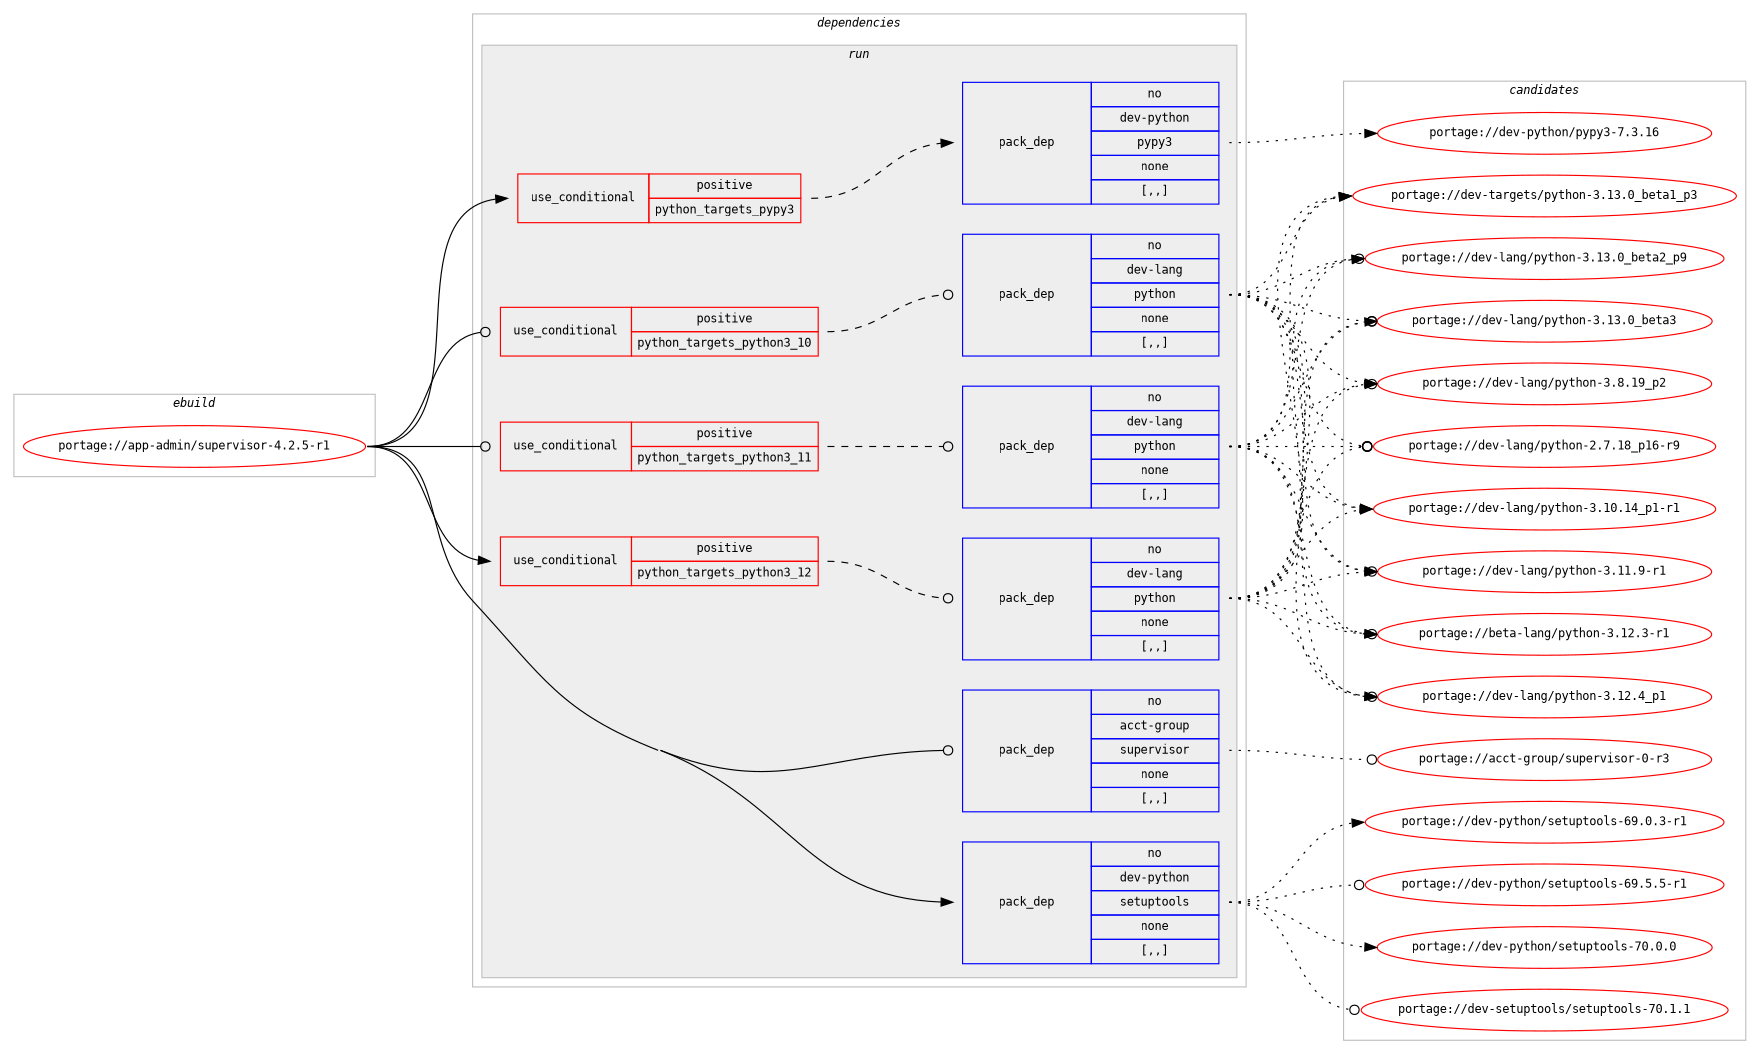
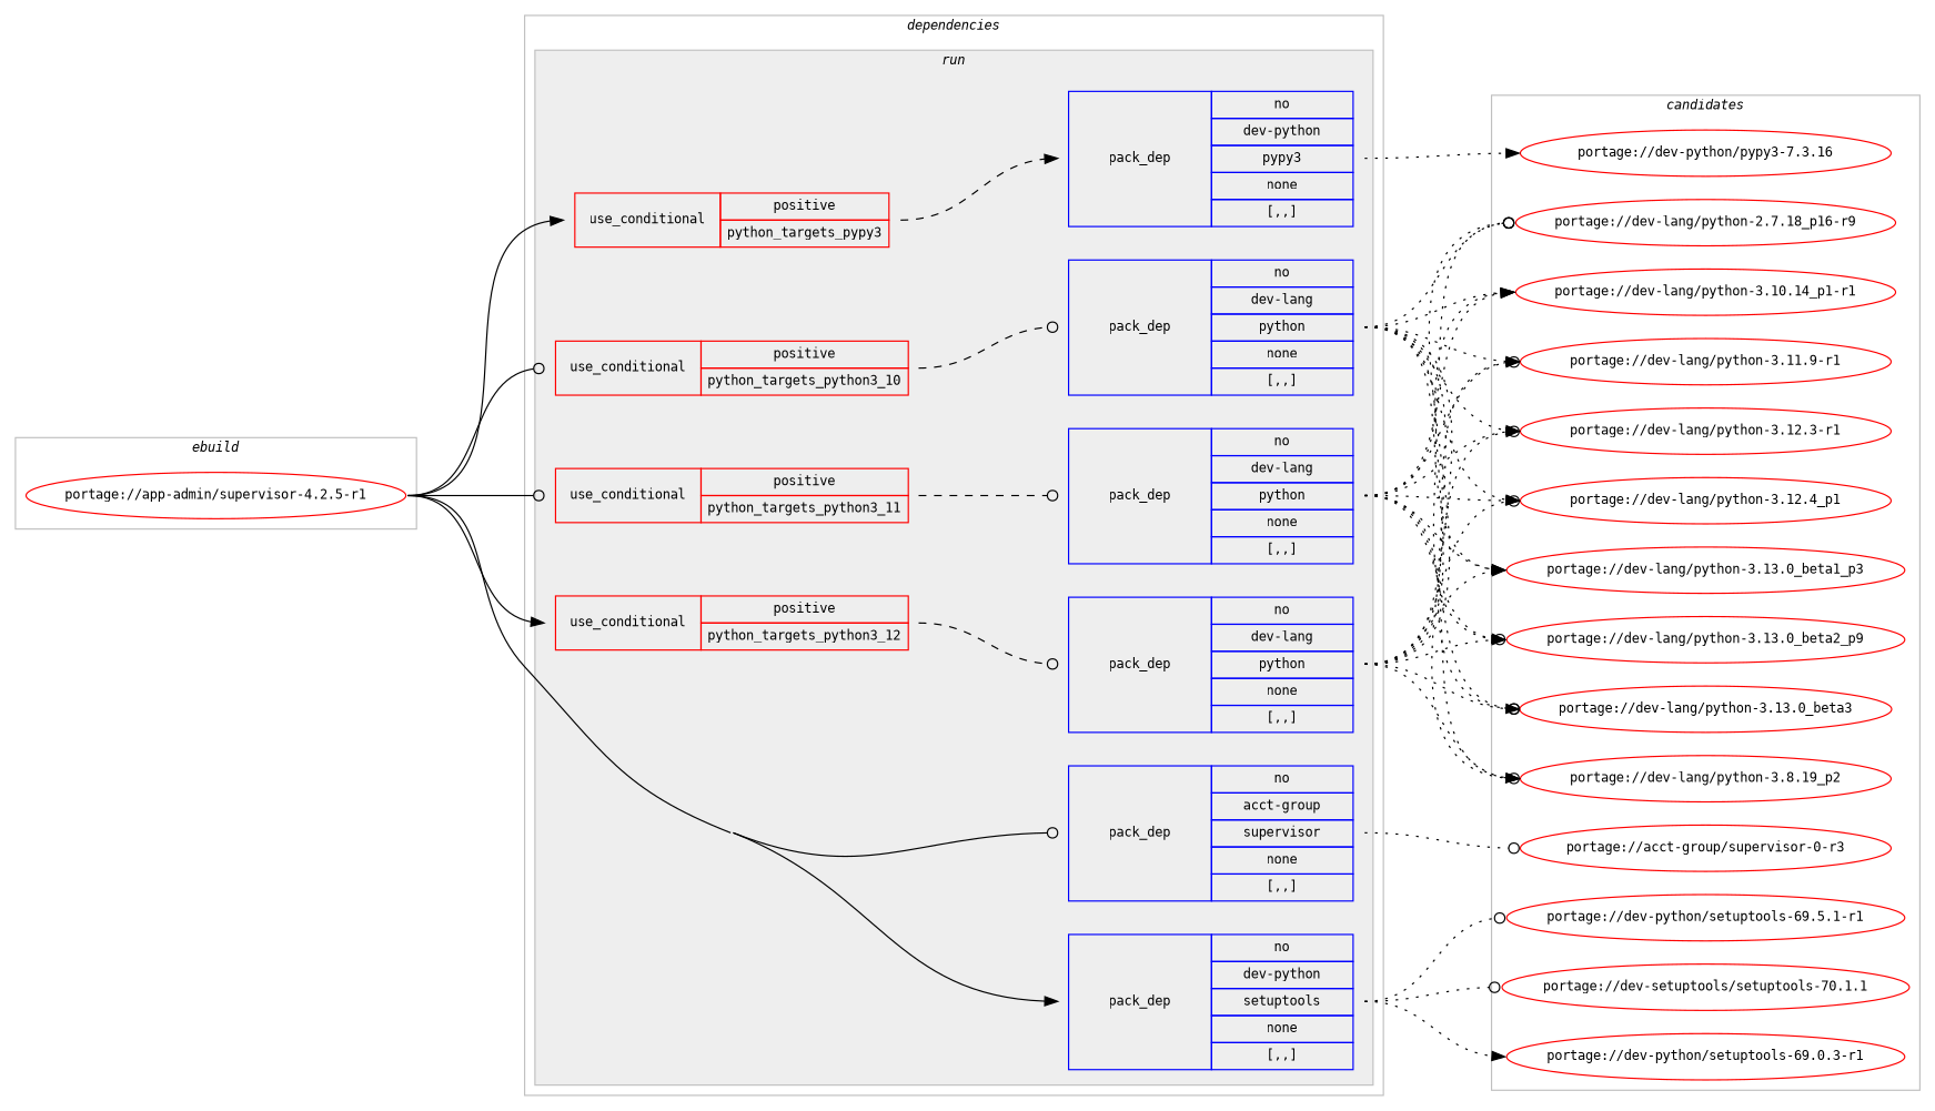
  digraph {
    compound=true
    concentrate=true
    fontname="DejaVu Sans Mono"
    fontsize=10
    newrank=true
    rankdir=LR
    ranksep=1.5
    node [color=red fontname="DejaVu Sans Mono" fontsize=10]
    edge [arrowhead=normal fontname="DejaVu Sans Mono" headport=w style=dotted tailport=e weight=100]
    n1 [label="portage://app-admin/supervisor-4.2.5-r1" width=4]
    n2 [color=blue label=<<TABLE BORDER="0" CELLBORDER="1" CELLSPACING="0" CELLPADDING="4" WIDTH="220"><TR><TD ROWSPAN="6" CELLPADDING="30">pack_dep</TD></TR><TR><TD WIDTH="110">no</TD></TR><TR><TD>dev-python</TD></TR><TR><TD>pypy3</TD></TR><TR><TD>none</TD></TR><TR><TD>[,,]</TD></TR></TABLE>> shape=none]
    n3 [label=<<TABLE BORDER="0" CELLBORDER="1" CELLSPACING="0" CELLPADDING="4"><TR><TD ROWSPAN="3" CELLPADDING="10">use_conditional</TD></TR><TR><TD>positive</TD></TR><TR><TD>python_targets_pypy3</TD></TR></TABLE>> shape=none]
    n4 [color=blue label=<<TABLE BORDER="0" CELLBORDER="1" CELLSPACING="0" CELLPADDING="4" WIDTH="220"><TR><TD ROWSPAN="6" CELLPADDING="30">pack_dep</TD></TR><TR><TD WIDTH="110">no</TD></TR><TR><TD>dev-lang</TD></TR><TR><TD>python</TD></TR><TR><TD>none</TD></TR><TR><TD>[,,]</TD></TR></TABLE>> shape=none]
    n5 [label=<<TABLE BORDER="0" CELLBORDER="1" CELLSPACING="0" CELLPADDING="4"><TR><TD ROWSPAN="3" CELLPADDING="10">use_conditional</TD></TR><TR><TD>positive</TD></TR><TR><TD>python_targets_python3_10</TD></TR></TABLE>> shape=none]
    n6 [color=blue label=<<TABLE BORDER="0" CELLBORDER="1" CELLSPACING="0" CELLPADDING="4" WIDTH="220"><TR><TD ROWSPAN="6" CELLPADDING="30">pack_dep</TD></TR><TR><TD WIDTH="110">no</TD></TR><TR><TD>dev-lang</TD></TR><TR><TD>python</TD></TR><TR><TD>none</TD></TR><TR><TD>[,,]</TD></TR></TABLE>> shape=none]
    n7 [label=<<TABLE BORDER="0" CELLBORDER="1" CELLSPACING="0" CELLPADDING="4"><TR><TD ROWSPAN="3" CELLPADDING="10">use_conditional</TD></TR><TR><TD>positive</TD></TR><TR><TD>python_targets_python3_11</TD></TR></TABLE>> shape=none]
    n8 [color=blue label=<<TABLE BORDER="0" CELLBORDER="1" CELLSPACING="0" CELLPADDING="4" WIDTH="220"><TR><TD ROWSPAN="6" CELLPADDING="30">pack_dep</TD></TR><TR><TD WIDTH="110">no</TD></TR><TR><TD>dev-lang</TD></TR><TR><TD>python</TD></TR><TR><TD>none</TD></TR><TR><TD>[,,]</TD></TR></TABLE>> shape=none]
    n9 [label=<<TABLE BORDER="0" CELLBORDER="1" CELLSPACING="0" CELLPADDING="4"><TR><TD ROWSPAN="3" CELLPADDING="10">use_conditional</TD></TR><TR><TD>positive</TD></TR><TR><TD>python_targets_python3_12</TD></TR></TABLE>> shape=none]
    n10 [color=blue label=<<TABLE BORDER="0" CELLBORDER="1" CELLSPACING="0" CELLPADDING="4" WIDTH="220"><TR><TD ROWSPAN="6" CELLPADDING="30">pack_dep</TD></TR><TR><TD WIDTH="110">no</TD></TR><TR><TD>acct-group</TD></TR><TR><TD>supervisor</TD></TR><TR><TD>none</TD></TR><TR><TD>[,,]</TD></TR></TABLE>> shape=none]
    n11 [color=blue label=<<TABLE BORDER="0" CELLBORDER="1" CELLSPACING="0" CELLPADDING="4" WIDTH="220"><TR><TD ROWSPAN="6" CELLPADDING="30">pack_dep</TD></TR><TR><TD WIDTH="110">no</TD></TR><TR><TD>dev-python</TD></TR><TR><TD>setuptools</TD></TR><TR><TD>none</TD></TR><TR><TD>[,,]</TD></TR></TABLE>> shape=none]
    n12 [label="portage://dev-python/pypy3-7.3.16" width=4]
    n13 [label="portage://dev-lang/python-2.7.18_p16-r9" width=4]
    n14 [label="portage://dev-lang/python-3.10.14_p1-r1" width=4]
    n15 [label="portage://dev-lang/python-3.11.9-r1" width=4]
-   n16 [label="portage://beta-lang/python-3.12.3-r1" width=4]
+   n16 [label="portage://dev-lang/python-3.12.3-r1" width=4]
    n17 [label="portage://dev-lang/python-3.12.4_p1" width=4]
-   n18 [label="portage://dev-targets/python-3.13.0_beta1_p3" width=4]
+   n18 [label="portage://dev-lang/python-3.13.0_beta1_p3" width=4]
    n19 [label="portage://dev-lang/python-3.13.0_beta2_p9" width=4]
    n20 [label="portage://dev-lang/python-3.13.0_beta3" width=4]
    n21 [label="portage://dev-lang/python-3.8.19_p2" width=4]
    n22 [label="portage://acct-group/supervisor-0-r3" width=4]
    n23 [label="portage://dev-python/setuptools-69.0.3-r1" width=4]
-   n24 [label="portage://dev-python/setuptools-69.5.5-r1" width=4]
-   n25 [label="portage://dev-python/setuptools-70.0.0" width=4]
+   n24 [label="portage://dev-python/setuptools-69.5.1-r1" width=4]
    n26 [label="portage://dev-setuptools/setuptools-70.1.1" width=4]
    subgraph cluster_1 {
      color=gray
      label=<<i>ebuild</i>>
      rank=same
      n1
    }
    subgraph cluster_2 {
      color=gray
      label=<<i>dependencies</i>>
      subgraph cluster_3 {
        color=gray
        fillcolor="#eeeeee"
        label=<<i>compile</i>>
        style=filled
      }
      subgraph cluster_4 {
        color=gray
        fillcolor="#eeeeee"
        label=<<i>compile and run</i>>
        style=filled
      }
      subgraph cluster_5 {
        color=gray
        fillcolor="#eeeeee"
        label=<<i>run</i>>
        style=filled
        subgraph sub_6 {
          color=gray
          fillcolor="#eeeeee"
          label=<<i>run</i>>
          style=filled
          n3
          subgraph sub_7 {
            color=gray
            fillcolor="#eeeeee"
            label=<<i>run</i>>
            style=filled
            n2
          }
        }
        subgraph sub_8 {
          color=gray
          fillcolor="#eeeeee"
          label=<<i>run</i>>
          style=filled
          n5
          subgraph sub_9 {
            color=gray
            fillcolor="#eeeeee"
            label=<<i>run</i>>
            style=filled
            n4
          }
        }
        subgraph sub_10 {
          color=gray
          fillcolor="#eeeeee"
          label=<<i>run</i>>
          style=filled
          n7
          subgraph sub_11 {
            color=gray
            fillcolor="#eeeeee"
            label=<<i>run</i>>
            style=filled
            n6
          }
        }
        subgraph sub_12 {
          color=gray
          fillcolor="#eeeeee"
          label=<<i>run</i>>
          style=filled
          n9
          subgraph sub_13 {
            color=gray
            fillcolor="#eeeeee"
            label=<<i>run</i>>
            style=filled
            n8
          }
        }
        subgraph sub_14 {
          color=gray
          fillcolor="#eeeeee"
          label=<<i>run</i>>
          style=filled
          n10
        }
        subgraph sub_15 {
          color=gray
          fillcolor="#eeeeee"
          label=<<i>run</i>>
          style=filled
          n11
        }
      }
    }
    subgraph cluster_16 {
      color=gray
      label=<<i>candidates</i>>
      rank=same
      subgraph sub_17 {
        color=black
        label=<<i>candidates</i>>
        nodesep=1
        rank=same
        n12
      }
      subgraph sub_18 {
        color=black
        label=<<i>candidates</i>>
        nodesep=1
        rank=same
        n13
        n14
        n15
        n16
        n17
        n18
        n19
        n20
        n21
      }
      subgraph sub_19 {
        color=black
        label=<<i>candidates</i>>
        nodesep=1
        rank=same
        n13
        n14
        n15
        n16
        n17
        n18
        n19
        n20
        n21
      }
      subgraph sub_20 {
        color=black
        label=<<i>candidates</i>>
        nodesep=1
        rank=same
        n13
        n14
        n15
        n16
        n17
        n18
        n19
        n20
        n21
      }
      subgraph sub_21 {
        color=black
        label=<<i>candidates</i>>
        nodesep=1
        rank=same
        n22
      }
      subgraph sub_22 {
        color=black
        label=<<i>candidates</i>>
        nodesep=1
        rank=same
        n23
        n24
-       n25
        n26
      }
    }
    n1 -> n3 [style=solid weight=20]
    n1 -> n5 [arrowhead=odot style=solid weight=20]
    n1 -> n7 [arrowhead=odot style=solid weight=20]
    n1 -> n9 [style=solid weight=20]
    n1 -> n10 [arrowhead=odot style=solid weight=20]
    n1 -> n11 [style=solid weight=20]
    n2 -> n12
    n3 -> n2 [style=dashed weight=20]
    n4 -> n13 [arrowhead=odot]
    n4 -> n14
    n4 -> n15
    n4 -> n16
    n4 -> n17
    n4 -> n18
    n4 -> n19 [arrowhead=odot]
    n4 -> n20 [arrowhead=odot]
    n4 -> n21
    n5 -> n4 [arrowhead=odot style=dashed weight=20]
    n6 -> n13 [arrowhead=odot]
    n6 -> n14
    n6 -> n15 [arrowhead=odot]
    n6 -> n16 [arrowhead=odot]
    n6 -> n17
    n6 -> n18
    n6 -> n19
    n6 -> n20 [arrowhead=odot]
    n6 -> n21
    n7 -> n6 [arrowhead=odot style=dashed weight=20]
    n8 -> n13 [arrowhead=odot]
    n8 -> n14
    n8 -> n15
    n8 -> n16
    n8 -> n17 [arrowhead=odot]
    n8 -> n18
    n8 -> n19
    n8 -> n20
    n8 -> n21 [arrowhead=odot]
    n9 -> n8 [arrowhead=odot style=dashed weight=20]
    n10 -> n22 [arrowhead=odot]
    n11 -> n23
    n11 -> n24 [arrowhead=odot]
-   n11 -> n25
    n11 -> n26 [arrowhead=odot]
  }
